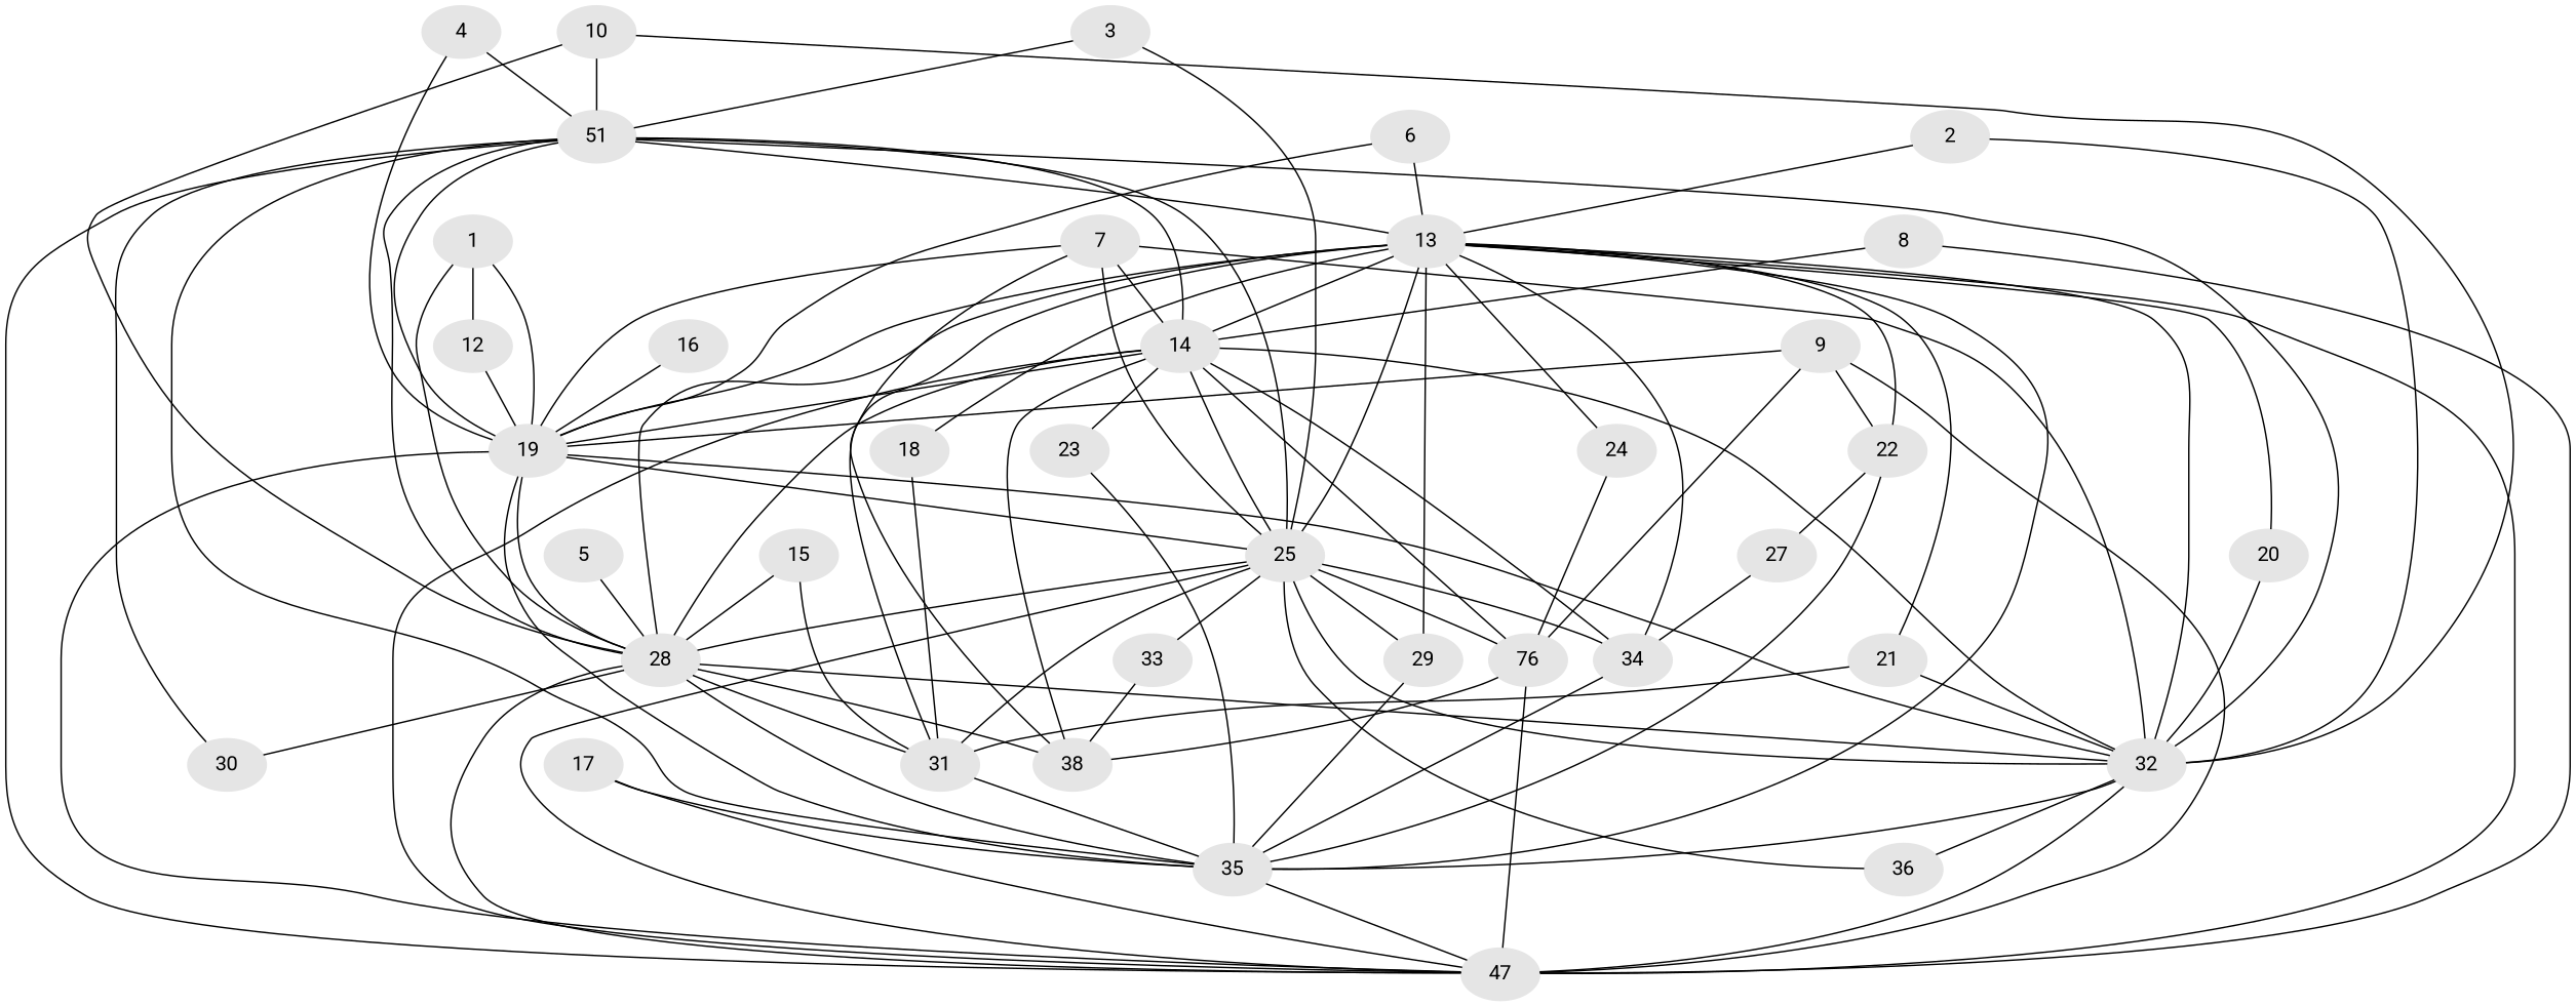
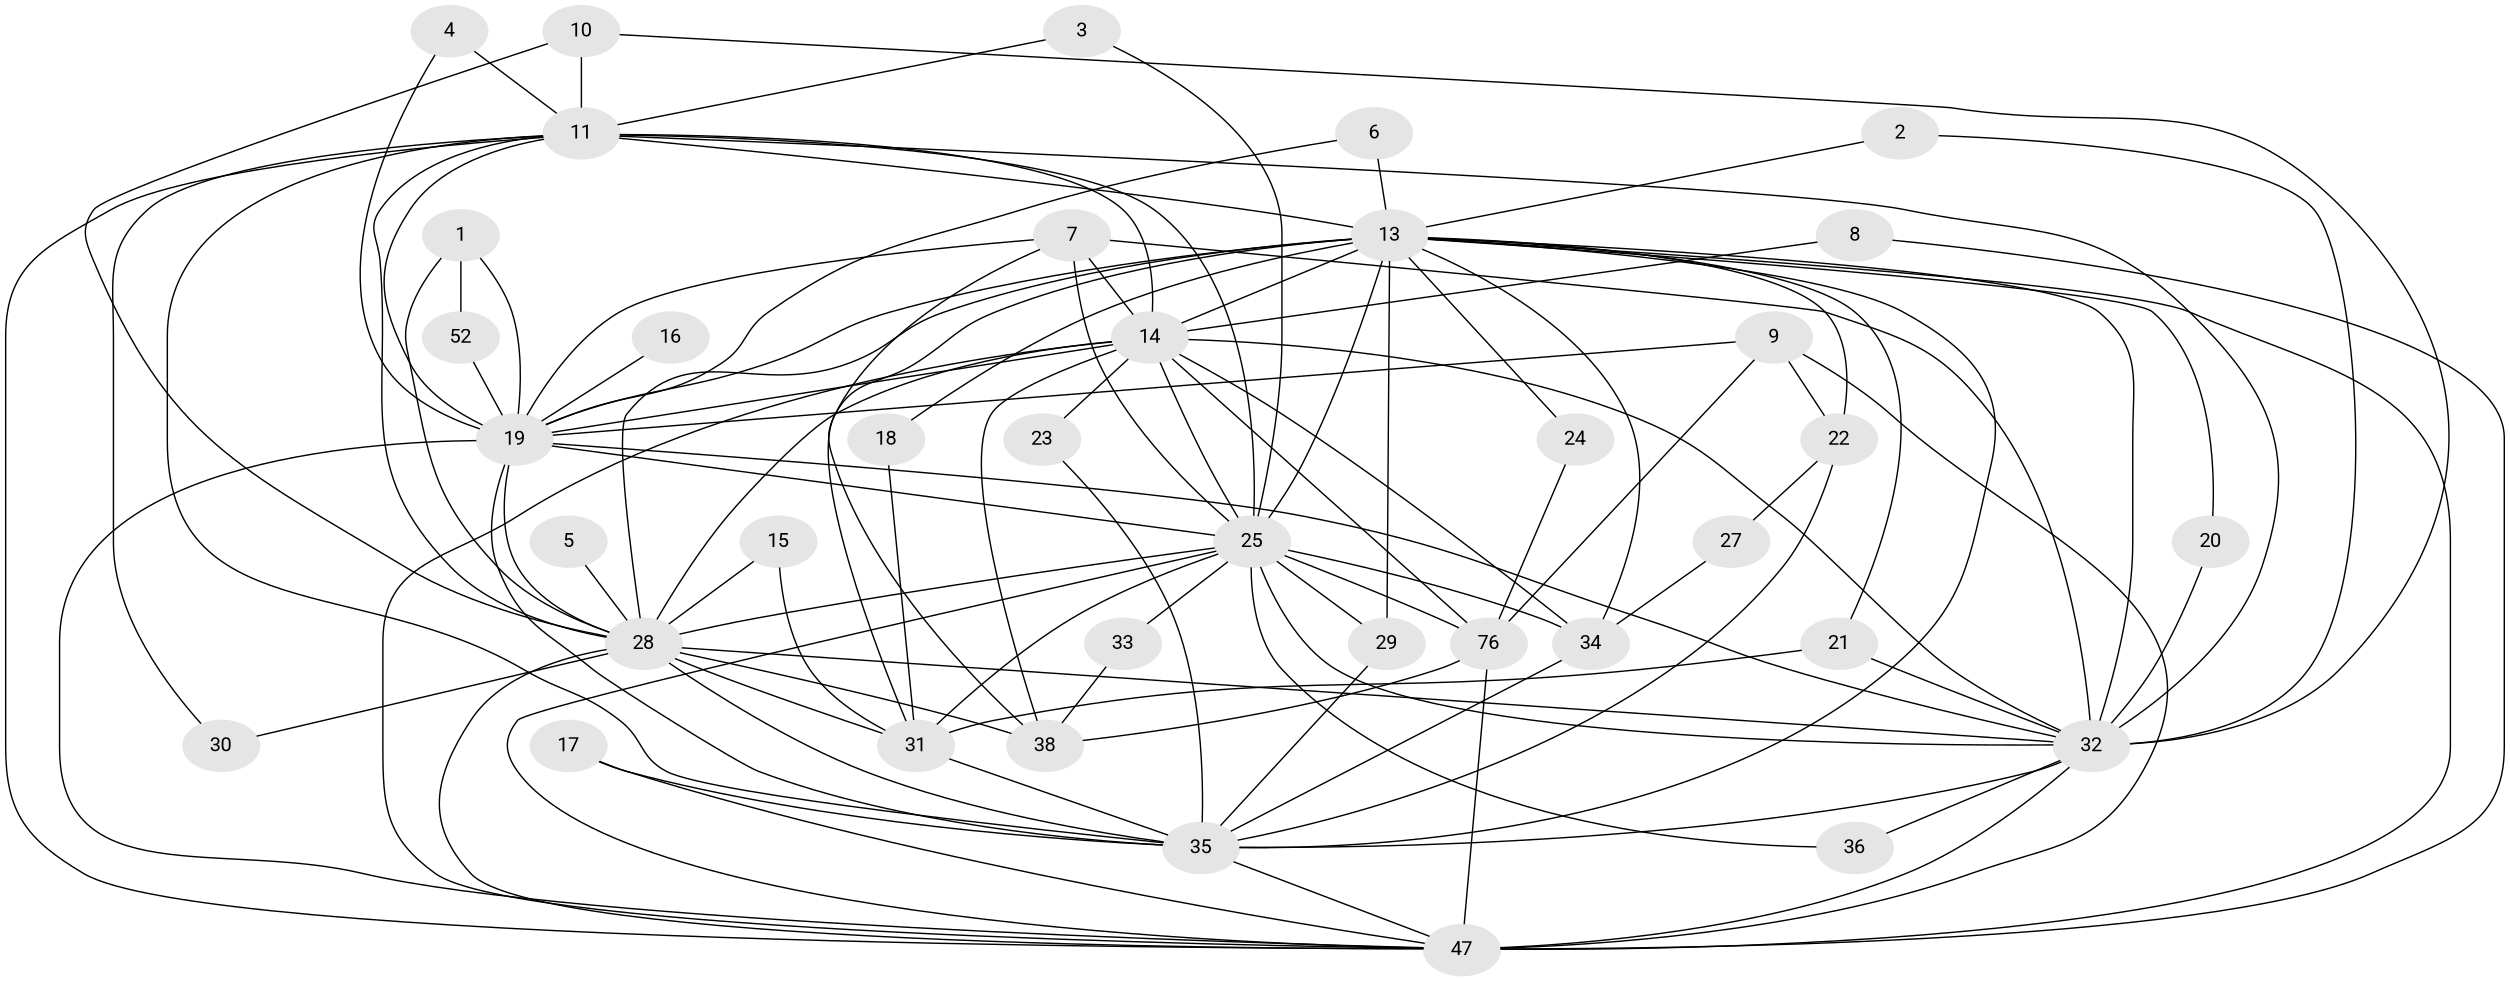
  graph {
    fontname=Roboto
    node [color=gray90 fontname=Roboto style=filled]
    edge [fontname=Roboto weight=1.0]
    1
-   12
+   12 [label=52]
    19
    28
    32
    25
    n7 [label=47]
    35
    38
    30
    31
    2
    13
    14
    22
    18
    20
    21
    24
    29
    34
    36
    3
-   11 [label=51]
+   11
    n25 [label=76]
    33
    4
    5
    6
    7
    23
    8
    9
    27
    10
    15
    16
    17
    1 -- 12
    1 -- 19
    1 -- 28
    12 -- 19 [weight=2.0]
    19 -- 28
    19 -- 32
    19 -- 25
    19 -- n7
    19 -- 35 [weight=2.0]
    28 -- 32
    28 -- n7
    28 -- 35
    28 -- 38
    28 -- 30
    28 -- 31
    32 -- n7
    32 -- 35
    32 -- 36
    25 -- 28
    25 -- 32 [weight=2.0]
    25 -- n7
    25 -- 31
    25 -- 29
    25 -- 34
    25 -- 36
    25 -- n25
    25 -- 33
    35 -- n7
    31 -- 35 [weight=2.0]
    2 -- 32
    2 -- 13
    13 -- 19 [weight=3.0]
    13 -- 28 [weight=2.0]
    13 -- 32 [weight=3.0]
    13 -- 25 [weight=3.0]
    13 -- n7 [weight=3.0]
    13 -- 35 [weight=3.0]
    13 -- 31
    13 -- 14 [weight=2.0]
    13 -- 22
    13 -- 18
    13 -- 20
    13 -- 21
    13 -- 24
    13 -- 29 [weight=2.0]
    13 -- 34
    14 -- 19 [weight=2.0]
    14 -- 28 [weight=3.0]
    14 -- 32 [weight=2.0]
    14 -- 25
    14 -- n7
    14 -- 38
    14 -- 34 [weight=2.0]
    14 -- n25
    14 -- 23
    22 -- 35
    22 -- 27
    18 -- 31
    20 -- 32
    21 -- 32
    21 -- 31
    24 -- n25
    29 -- 35
    34 -- 35
    3 -- 25
    3 -- 11
    11 -- 19
    11 -- 28
    11 -- 32
    11 -- 25
    11 -- n7
    11 -- 35 [weight=2.0]
    11 -- 30
    11 -- 13 [weight=3.0]
    11 -- 14
    n25 -- n7
    n25 -- 38
    33 -- 38
    4 -- 19
    4 -- 11
    5 -- 28
    6 -- 19
    6 -- 13
    7 -- 19
    7 -- 32
    7 -- 25
    7 -- 38
    7 -- 14
    23 -- 35
    8 -- n7
    8 -- 14
    9 -- 19 [weight=2.0]
    9 -- n7
    9 -- 22
    9 -- n25
    27 -- 34
    10 -- 28
    10 -- 32
    10 -- 11
    15 -- 28
    15 -- 31
    16 -- 19
    17 -- n7
    17 -- 35
  }
